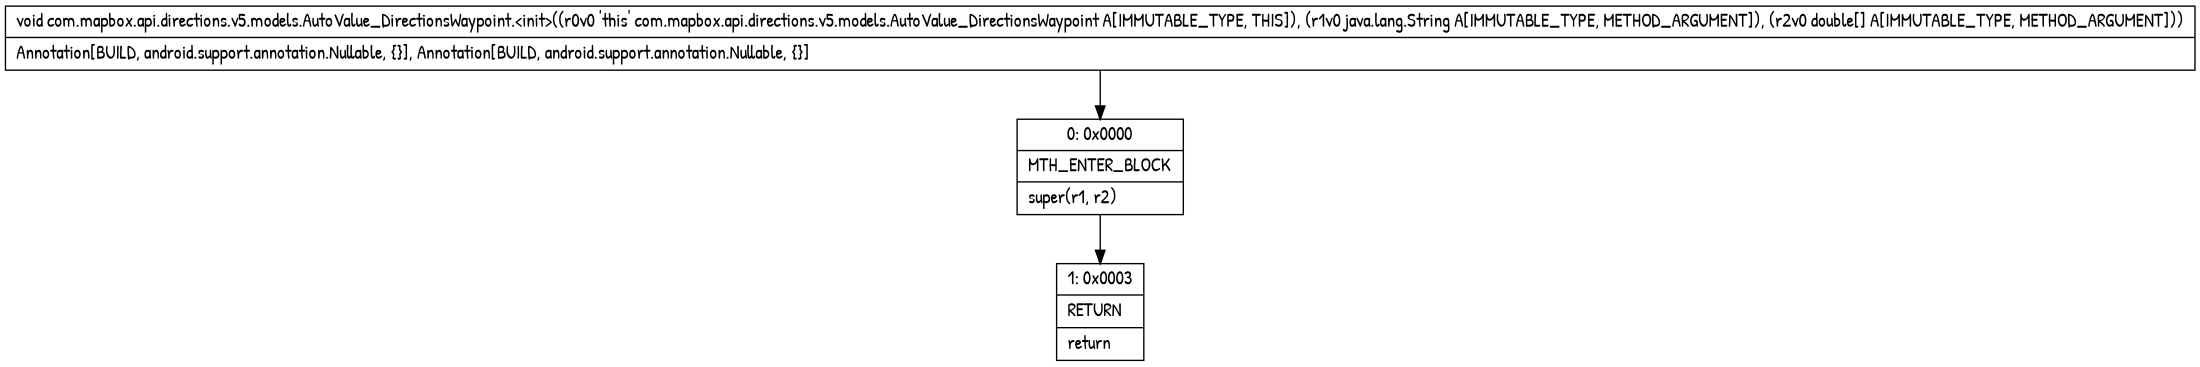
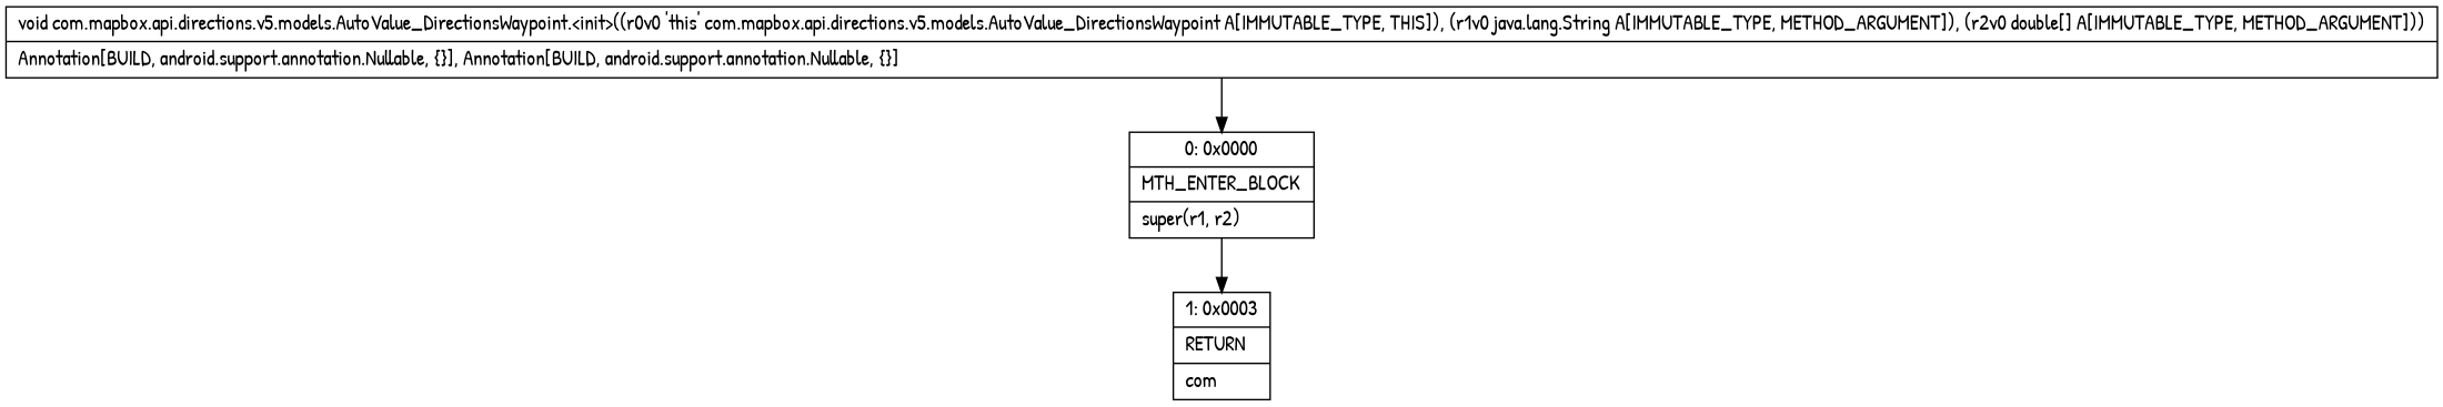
  digraph {
    fontname="Patrick Hand"
    node [shape=record fontname="Patrick Hand"]
    edge [fontname="Patrick Hand"]
    n1 [label="{0\:\ 0x0000|MTH_ENTER_BLOCK\l|super(r1, r2)\l}"]
-   n2 [label="{1\:\ 0x0003|RETURN\l|return\l}"]
+   n2 [label="{1\:\ 0x0003|RETURN\l|com\l}"]
    n3 [label="{void com.mapbox.api.directions.v5.models.AutoValue_DirectionsWaypoint.\<init\>((r0v0 'this' com.mapbox.api.directions.v5.models.AutoValue_DirectionsWaypoint A[IMMUTABLE_TYPE, THIS]), (r1v0 java.lang.String A[IMMUTABLE_TYPE, METHOD_ARGUMENT]), (r2v0 double[] A[IMMUTABLE_TYPE, METHOD_ARGUMENT]))  | Annotation[BUILD, android.support.annotation.Nullable, \{\}], Annotation[BUILD, android.support.annotation.Nullable, \{\}]\l}"]
    n1 -> n2
    n3 -> n1
  }
